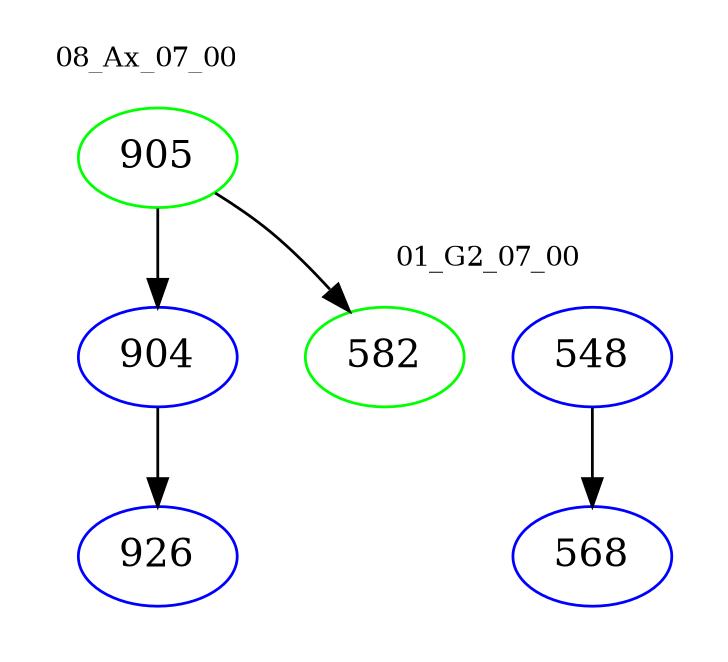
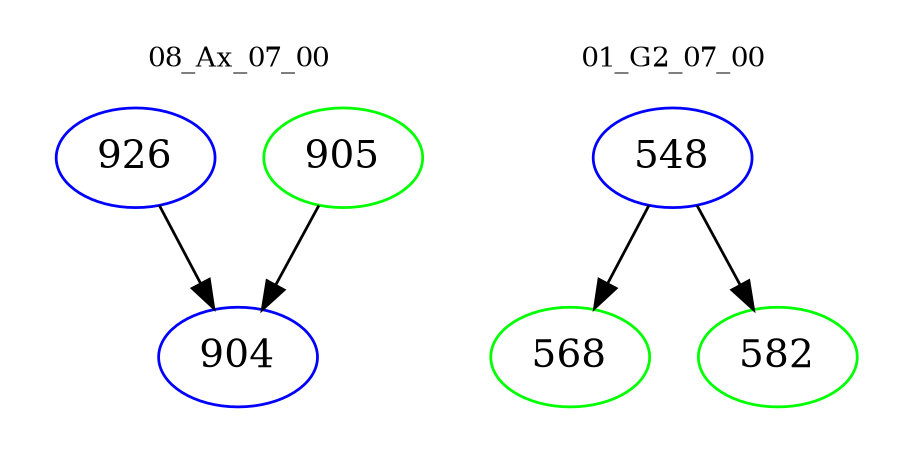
  digraph {
    node [color=blue]
    edge [color=black]
    n1 [label=904]
    n2 [color=green label=905]
    n3 [label=926]
    n4 [label=548]
-   n5 [label=568]
+   n5 [color=green label=568]
    n6 [color=green label=582]
    subgraph cluster_1 {
      color=white
      fontsize=10
      label="08_Ax_07_00"
      n1
      n2
      n3
    }
    subgraph cluster_2 {
      color=white
      fontsize=10
      label="01_G2_07_00"
      n4
      n5
      n6
    }
-   n1 -> n3
+   n3 -> n1
    n2 -> n1
    n4 -> n5
-   n2 -> n6
+   n4 -> n6
  }
